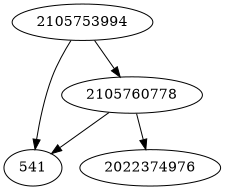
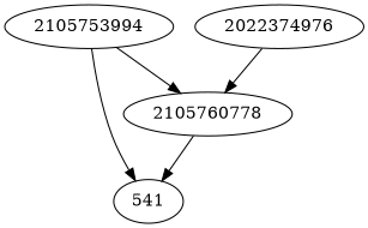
  strict digraph {
    2105753994
    541
    n3 [label=2105760778]
    2022374976
    2105753994 -> 541
    2105753994 -> n3
    n3 -> 541
-   n3 -> 2022374976
+   2022374976 -> n3
  }
